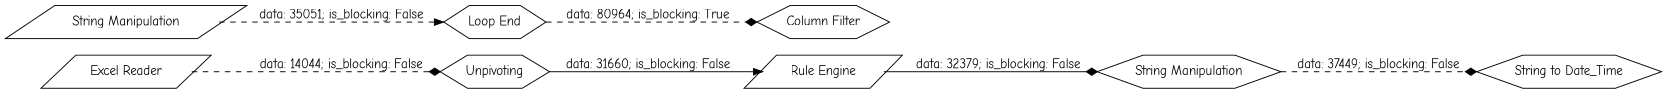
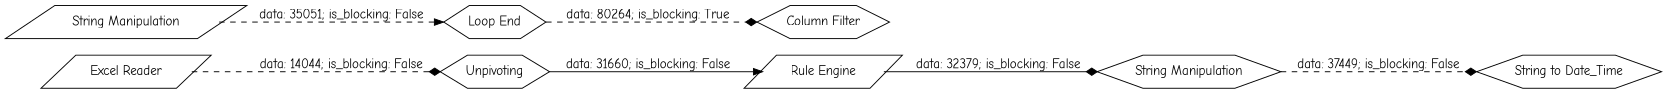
  digraph {
    fontname="Comic Neue"
    rankdir=LR
    node [fontname="Comic Neue" shape=hexagon]
    edge [arrowhead=diamond fontname="Comic Neue" style=dashed]
    n1 [label="Rule Engine" shape=parallelogram]
    n2 [label="String Manipulation"]
    n3 [label="String to Date_Time"]
    n4 [label="Column Filter"]
    n5 [label="String Manipulation" shape=parallelogram]
    n6 [label="Loop End"]
    n7 [label="Excel Reader" shape=parallelogram]
    n8 [label=Unpivoting]
    n1 -> n2 [label="data: 32379; is_blocking: False" style=solid]
    n2 -> n3 [label="data: 37449; is_blocking: False"]
    n5 -> n6 [arrowhead=normal label="data: 35051; is_blocking: False"]
-   n6 -> n4 [label="data: 80964; is_blocking: True"]
+   n6 -> n4 [label="data: 80264; is_blocking: True"]
    n7 -> n8 [label="data: 14044; is_blocking: False"]
    n8 -> n1 [arrowhead=normal label="data: 31660; is_blocking: False" style=solid]
  }
